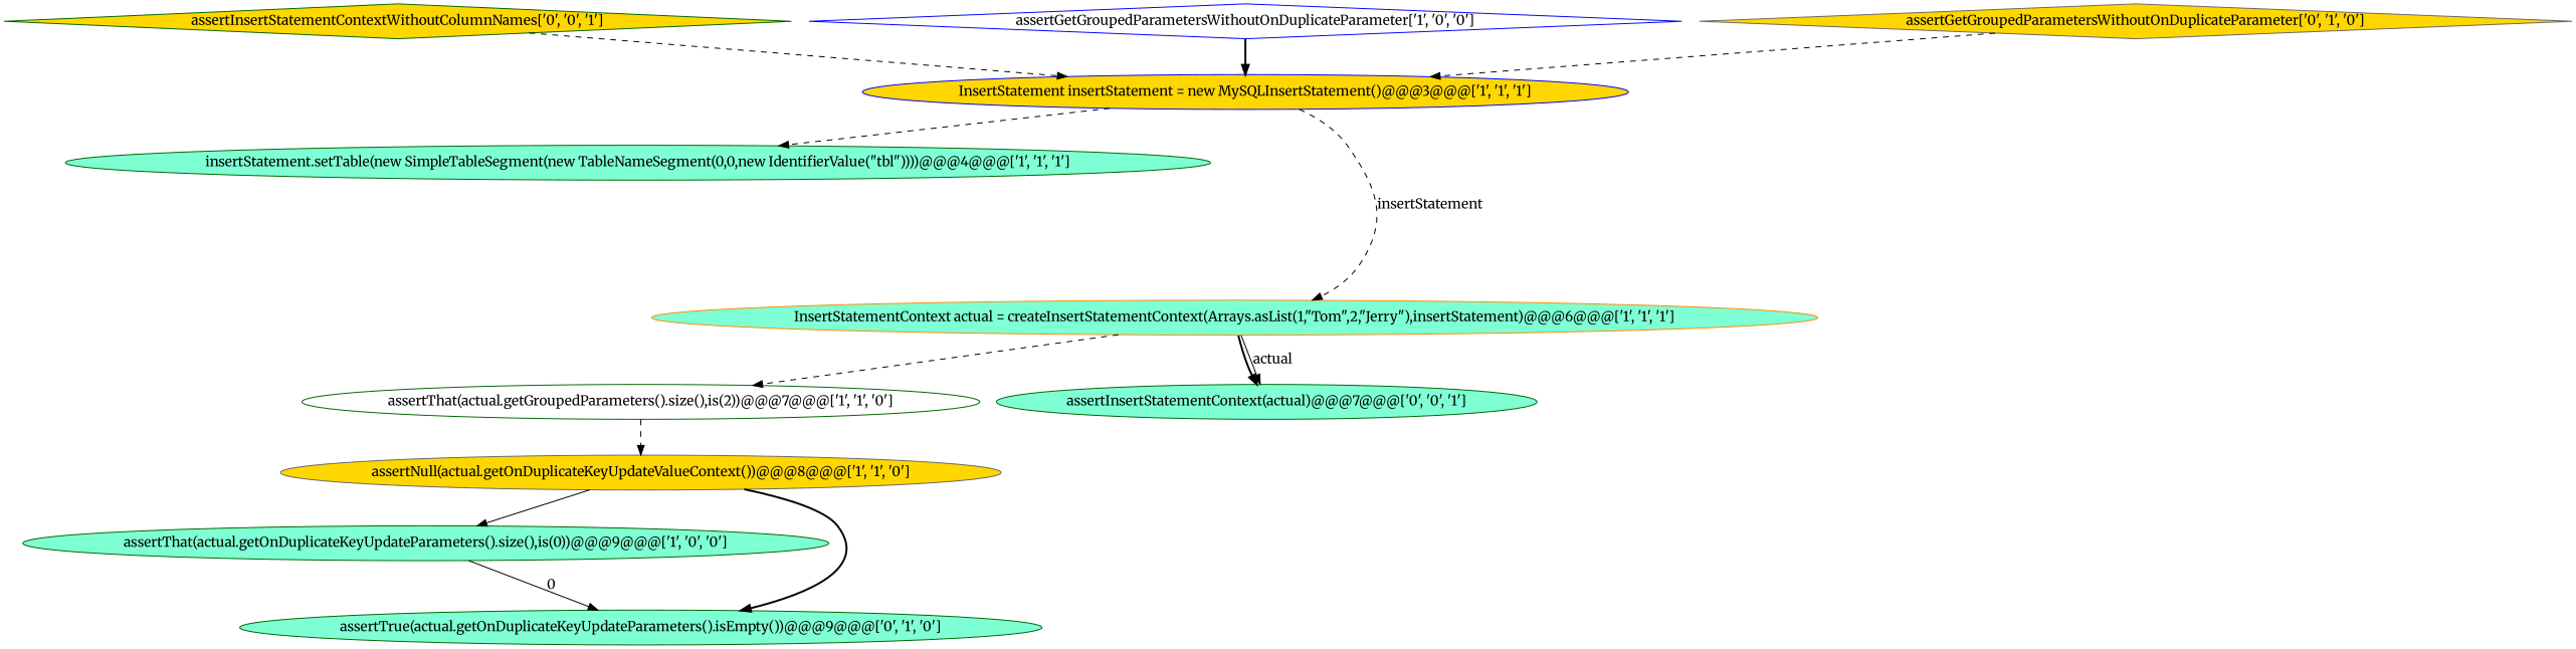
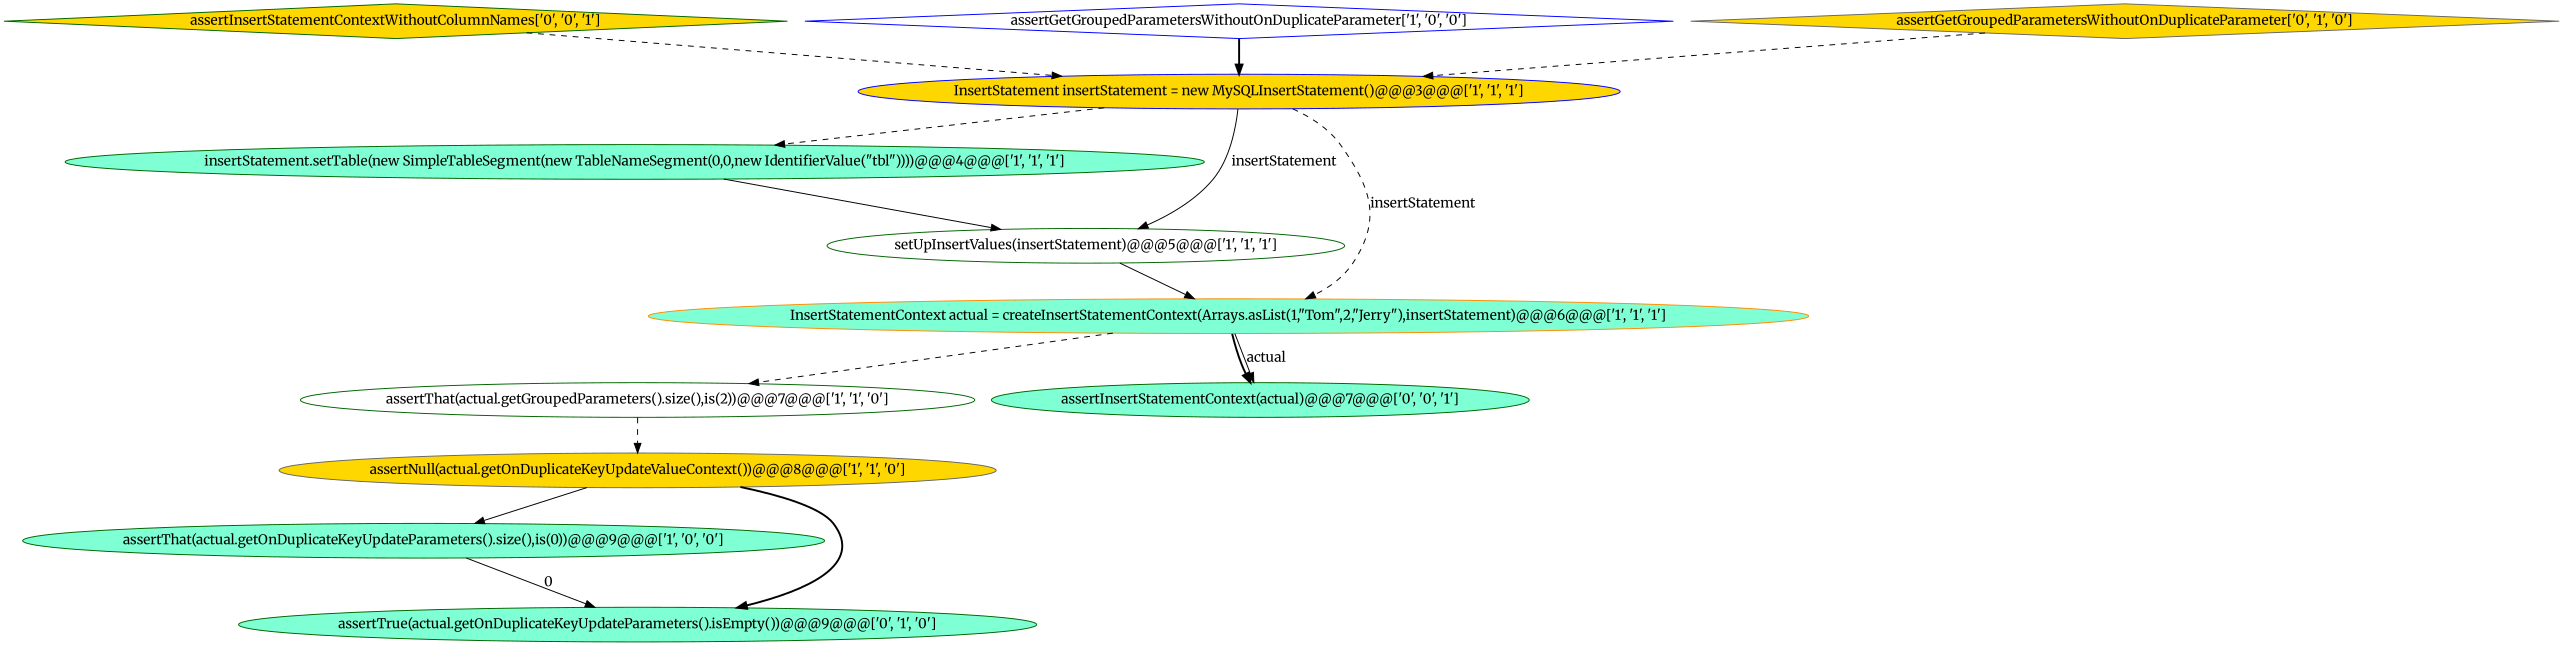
  digraph {
    fontname=Merriweather
    node [fillcolor=aquamarine shape=ellipse style=filled color=darkgreen fontname=Merriweather]
    edge [style=dashed fontname=Merriweather]
    n1 [fillcolor=gold label="InsertStatement insertStatement = new MySQLInsertStatement()@@@3@@@['1', '1', '1']" color=blue]
    n2 [label="insertStatement.setTable(new SimpleTableSegment(new TableNameSegment(0,0,new IdentifierValue(\"tbl\"))))@@@4@@@['1', '1', '1']"]
    n3 [label="InsertStatementContext actual = createInsertStatementContext(Arrays.asList(1,\"Tom\",2,\"Jerry\"),insertStatement)@@@6@@@['1', '1', '1']" color=darkorange]
+   n4 [fillcolor=white label="setUpInsertValues(insertStatement)@@@5@@@['1', '1', '1']"]
    n5 [fillcolor=gold label="assertInsertStatementContextWithoutColumnNames['0', '0', '1']" shape=diamond]
    n6 [fillcolor=white label="assertThat(actual.getGroupedParameters().size(),is(2))@@@7@@@['1', '1', '0']"]
    n7 [label="assertInsertStatementContext(actual)@@@7@@@['0', '0', '1']"]
    n8 [fillcolor=white label="assertGetGroupedParametersWithoutOnDuplicateParameter['1', '0', '0']" shape=diamond color=blue]
    n9 [label="assertThat(actual.getOnDuplicateKeyUpdateParameters().size(),is(0))@@@9@@@['1', '0', '0']"]
    n10 [label="assertTrue(actual.getOnDuplicateKeyUpdateParameters().isEmpty())@@@9@@@['0', '1', '0']"]
    n11 [fillcolor=gold label="assertNull(actual.getOnDuplicateKeyUpdateValueContext())@@@8@@@['1', '1', '0']" color=gray40]
    n12 [fillcolor=gold label="assertGetGroupedParametersWithoutOnDuplicateParameter['0', '1', '0']" shape=diamond color=gray40]
    n1 -> n2
    n1 -> n3 [label=insertStatement]
+   n1 -> n4 [label=insertStatement style=solid]
+   n2 -> n4 [style=solid]
    n3 -> n6
    n3 -> n7 [label=actual style=solid]
    n3 -> n7 [style=bold]
+   n4 -> n3 [style=solid]
    n5 -> n1
    n6 -> n11
    n8 -> n1 [style=bold]
    n9 -> n10 [label=0 style=solid]
    n11 -> n9 [style=solid]
    n11 -> n10 [style=bold]
    n12 -> n1
  }
